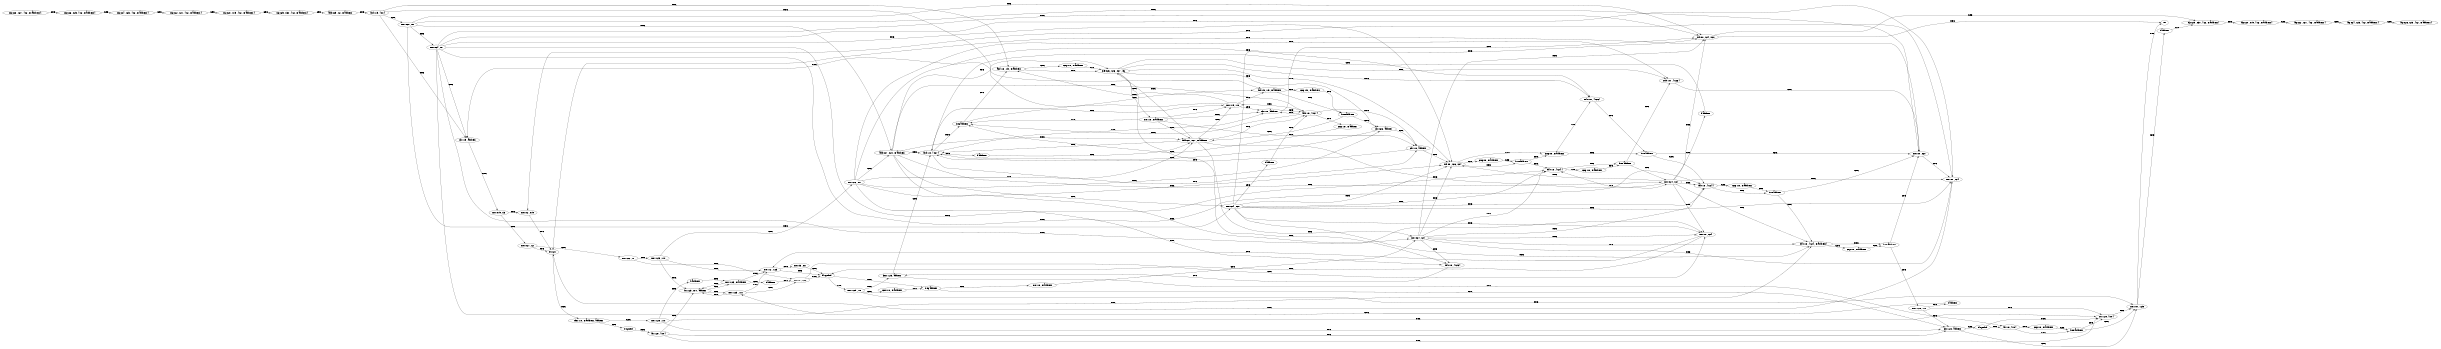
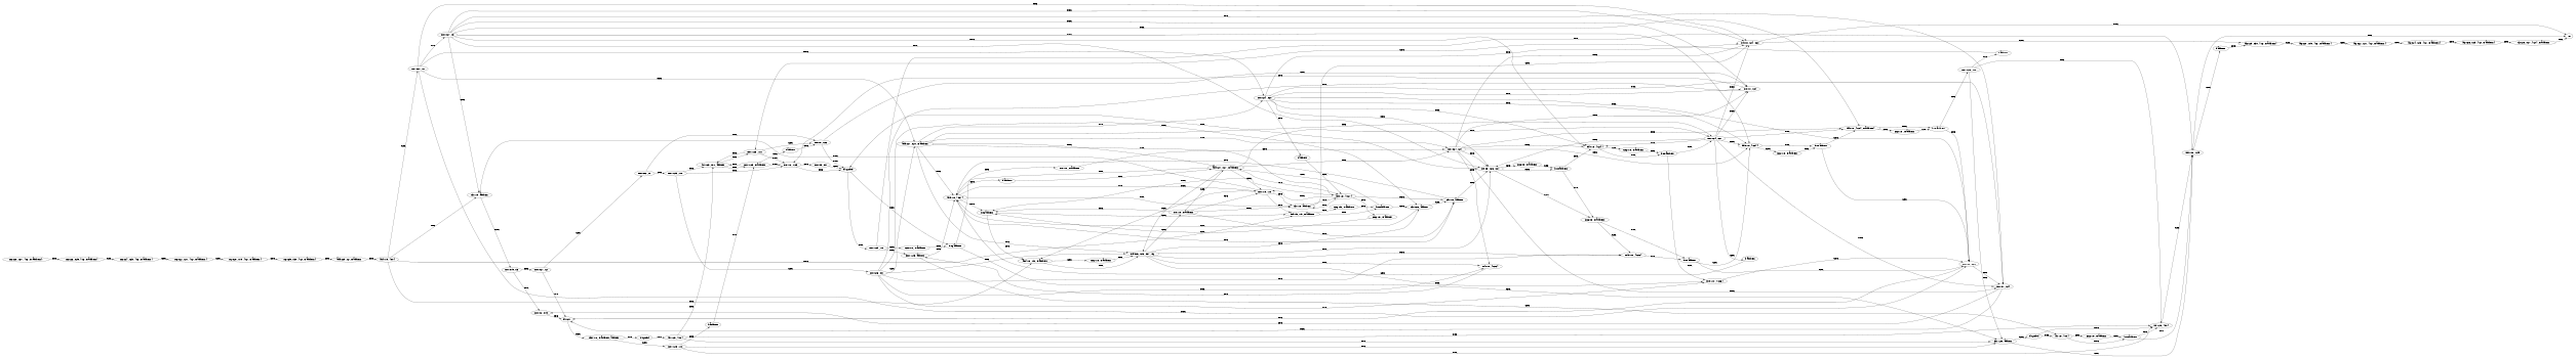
  digraph {
    rankdir=LR
    n1 [label="stp x28 , x27 , [ sp , #- address ]!"]
    n2 [label="stp x26 , x25 , [ sp , # address ]"]
    n3 [label="stp x24 , x23 , [ sp , # address ]"]
    n4 [label="stp x22 , x21 , [ sp , # address ]"]
    n5 [label="stp x20 , x19 , [ sp , # address ]"]
    n6 [label="stp x29 , x30 , [ sp , # address ]"]
    n7 [label="add x29 , sp , # address"]
    n8 [label="ldrb w9 , [ x0 ]"]
    n9 [label="mov x20 , x0"]
    n10 [label="cbz w9 , address"]
    n11 [label="and w8 , w9 , # address"]
    n12 [label="and w9 , w9 , # address"]
    n13 [label="mov x24 , x0"]
    n14 [label="sub x0 , x24 , x20"]
    n15 [label="add x27 , x20 , # address"]
    n16 [label="mov x24 , x20"]
    n17 [label="mov x0 , x20"]
    n18 [label="mov x19 , x3"]
    n19 [label="csel x26 , x26 , x27 , eq"]
    n20 [label="cmp w8 , # address"]
    n21 [label="cmp w9 , # address"]
    n22 [label="b.ne address"]
    n23 [label="sub x8 , x26 , x24"]
    n24 [label="ldrb w8 , [ x24 ]"]
    n25 [label="ldrb w8 , [ x24 ]"]
    n26 [label="mov x1 , x24"]
    n27 [label="ldrb w8 , [ x24 , # address ]"]
    n28 [label="mov x1 , x24"]
    n29 [label="ldp x29 , x30 , [ sp , # address ]"]
    n30 [label=ret]
    n31 [label="ldrb w8 , [ x27 ]"]
    n32 [label="add x27 , x27 , # address"]
    n33 [label="ldrb w8 , [ x27 ]"]
    n34 [label="mov x24 , x27"]
    n35 [label="mov x24 , x27"]
    n36 [label="b address"]
    n37 [label="blr x21"]
    n38 [label="cmp x8 , # address"]
    n39 [label="b.ne address"]
    n40 [label="cmp x8 , # address"]
    n41 [label="cmp w8 , # address"]
    n42 [label="b.ne address"]
    n43 [label="cmp w8 , # address"]
    n44 [label="b.ne address"]
    n45 [label="mov x2 , x19"]
    n46 [label="cmp w8 , # address"]
    n47 [label="b.ne address"]
    n48 [label="mov w2 , w23"]
    n49 [label="bl symbol"]
    n50 [label="mov x21 , x2"]
    n51 [label="ldp x20 , x19 , [ sp , # address ]"]
    n52 [label="mov x22 , x1"]
    n53 [label="ldp x22 , x21 , [ sp , # address ]"]
    n54 [label="mov w23 , wzr"]
    n55 [label="mov x7 , x22"]
    n56 [label="tbnz w0 , # address , address"]
    n57 [label="mov x26 , xzr"]
    n58 [label="tbz w23 , # 0 , address"]
    n59 [label="cbz x26 , address"]
    n60 [label="strb wzr , [ x26 ]"]
    n61 [label="strb wzr , [ x26 ]"]
    n62 [label="strb w8 , [ x26 ]"]
    n63 [label="mov w23 , wzr"]
    n64 [label="mov w23 , # address"]
    n65 [label="mov x3 , xzr"]
    n66 [label="mov w8 , # address"]
    n67 [label="cbz w8 , address"]
    n68 [label="b.ne address"]
    n69 [label="cbnz w25 , address"]
    n70 [label="cmp w8 , # address"]
    n71 [label="b.eq address"]
    n72 [label="mov w9 , w8"]
    n73 [label="cbz w8 , address"]
    n74 [label="b address"]
    n75 [label="b address"]
    n76 [label="bl symbol"]
    n77 [label="mov w28 , wzr"]
    n78 [label="ldr w28 , [ x0 ]"]
    n79 [label="b address"]
    n80 [label="cbz w28 , address"]
    n81 [label="str w28 , [ x0 ]"]
    n82 [label="sxtw x0 , w25"]
    n83 [label="bl symbol"]
    n84 [label="mov w28 , wzr"]
    n85 [label="b address"]
    n86 [label="b address"]
    n87 [label="mov w25 , w0"]
    n88 [label="b.eq address"]
    n89 [label="b address"]
    n90 [label="ldr w8 , [ x0 ]"]
    n91 [label="cmp w8 , # address"]
    n92 [label="b.ne address"]
    n93 [label="mov w8 , # address"]
    n94 [label="cmn w0 , # address"]
    n95 [label="ldp x24 , x23 , [ sp , # address ]"]
    n96 [label="ldp x26 , x25 , [ sp , # address ]"]
+   n97 [label="ldp x28 , x27 , [ sp ] , # address"]
    n1 -> n2 [label=CFG]
    n2 -> n3 [label=CFG]
    n3 -> n4 [label=CFG]
    n4 -> n5 [label=CFG]
    n5 -> n6 [label=CFG]
    n6 -> n7 [label=CFG]
    n7 -> n8 [label=CFG]
    n8 -> n9 [label=CFG]
    n8 -> n10 [label=DFG]
    n8 -> n11 [label=DFG]
    n8 -> n12 [label=DFG]
    n9 -> n13 [label=CFG]
    n9 -> n14 [label=DFG]
    n9 -> n15 [label=DFG]
    n9 -> n16 [label=DFG]
    n9 -> n17 [label=DFG]
    n10 -> n18 [label=CFG]
    n11 -> n19 [label=DFG]
    n11 -> n20 [label=CFG]
    n12 -> n21 [label=CFG]
    n12 -> n22 [label=DFG]
    n13 -> n10 [label=CFG]
    n13 -> n14 [label=DFG]
    n13 -> n23 [label=DFG]
    n13 -> n24 [label=DFG]
    n13 -> n25 [label=DFG]
    n13 -> n26 [label=DFG]
    n13 -> n27 [label=DFG]
    n13 -> n28 [label=DFG]
    n14 -> n29 [label=CFG]
    n14 -> n30 [label=DFG]
    n15 -> n16 [label=CFG]
    n15 -> n19 [label=DFG]
    n15 -> n31 [label=DFG]
    n15 -> n32 [label=DFG]
    n15 -> n33 [label=DFG]
    n15 -> n34 [label=DFG]
    n15 -> n35 [label=DFG]
    n16 -> n14 [label=DFG]
    n16 -> n23 [label=DFG]
    n16 -> n24 [label=DFG]
    n16 -> n25 [label=DFG]
    n16 -> n26 [label=DFG]
-   n16 -> n27 [label=DFG]
+   n16 -> n17 [label=DFG]
    n16 -> n28 [label=DFG]
    n16 -> n36 [label=CFG]
    n17 -> n26 [label=CFG]
    n17 -> n37 [label=DFG]
    n18 -> n45 [label=DFG]
    n18 -> n50 [label=CFG]
    n19 -> n23 [label=DFG]
    n19 -> n59 [label=DFG]
    n19 -> n60 [label=DFG]
    n19 -> n61 [label=DFG]
    n19 -> n62 [label=DFG]
    n19 -> n66 [label=CFG]
    n20 -> n19 [label=CFG]
    n21 -> n22 [label=CFG]
    n22 -> n32 [label=CFG]
    n22 -> n59 [label=CFG]
    n23 -> n38 [label=CFG]
    n23 -> n39 [label=DFG]
    n23 -> n40 [label=DFG]
    n24 -> n41 [label=CFG]
    n24 -> n42 [label=DFG]
    n25 -> n43 [label=CFG]
    n25 -> n44 [label=DFG]
    n26 -> n37 [label=DFG]
    n26 -> n45 [label=CFG]
    n27 -> n46 [label=CFG]
    n27 -> n47 [label=DFG]
    n28 -> n48 [label=CFG]
    n28 -> n49 [label=DFG]
    n29 -> n51 [label=CFG]
    n31 -> n67 [label=DFG]
    n31 -> n70 [label=CFG]
    n31 -> n71 [label=DFG]
    n31 -> n72 [label=DFG]
    n31 -> n73 [label=DFG]
    n32 -> n19 [label=DFG]
    n32 -> n31 [label=DFG]
    n32 -> n33 [label=DFG]
    n32 -> n34 [label=DFG]
    n32 -> n35 [label=DFG]
    n32 -> n72 [label=CFG]
    n33 -> n67 [label=DFG]
    n33 -> n71 [label=DFG]
    n33 -> n72 [label=DFG]
    n33 -> n73 [label=DFG]
    n33 -> n74 [label=CFG]
    n34 -> n14 [label=DFG]
    n34 -> n23 [label=DFG]
    n34 -> n24 [label=DFG]
    n34 -> n25 [label=DFG]
    n34 -> n26 [label=DFG]
    n34 -> n27 [label=DFG]
    n34 -> n28 [label=DFG]
    n34 -> n75 [label=CFG]
    n35 -> n14 [label=DFG]
    n35 -> n23 [label=DFG]
    n35 -> n24 [label=DFG]
    n35 -> n25 [label=DFG]
    n35 -> n26 [label=DFG]
    n35 -> n27 [label=DFG]
    n35 -> n28 [label=DFG]
    n35 -> n62 [label=CFG]
    n36 -> n31 [label=CFG]
    n37 -> n56 [label=DFG]
    n38 -> n39 [label=CFG]
    n39 -> n24 [label=CFG]
    n39 -> n40 [label=CFG]
    n40 -> n60 [label=CFG]
    n40 -> n68 [label=DFG]
    n41 -> n42 [label=CFG]
    n42 -> n34 [label=CFG]
    n42 -> n61 [label=CFG]
    n43 -> n44 [label=CFG]
    n44 -> n17 [label=CFG]
    n44 -> n27 [label=CFG]
    n45 -> n37 [label=DFG]
    n46 -> n47 [label=CFG]
    n47 -> n17 [label=CFG]
    n47 -> n84 [label=CFG]
    n48 -> n49 [label=DFG]
    n48 -> n65 [label=CFG]
    n49 -> n87 [label=DFG]
    n49 -> n88 [label=DFG]
    n50 -> n37 [label=DFG]
    n50 -> n52 [label=CFG]
    n51 -> n53 [label=CFG]
    n52 -> n54 [label=CFG]
    n52 -> n55 [label=DFG]
    n53 -> n95 [label=CFG]
    n54 -> n48 [label=DFG]
    n54 -> n57 [label=CFG]
    n54 -> n58 [label=DFG]
    n55 -> n28 [label=CFG]
    n55 -> n49 [label=DFG]
    n56 -> n76 [label=CFG]
    n56 -> n77 [label=CFG]
    n57 -> n15 [label=CFG]
-   n57 -> n32 [label=DFG]
+   n57 -> n19 [label=DFG]
    n57 -> n23 [label=DFG]
    n57 -> n59 [label=DFG]
    n57 -> n60 [label=DFG]
    n57 -> n61 [label=DFG]
    n57 -> n62 [label=DFG]
    n58 -> n63 [label=CFG]
    n58 -> n64 [label=CFG]
    n59 -> n33 [label=CFG]
    n59 -> n67 [label=CFG]
    n60 -> n68 [label=CFG]
    n61 -> n17 [label=CFG]
    n62 -> n69 [label=CFG]
    n63 -> n48 [label=DFG]
    n63 -> n55 [label=CFG]
    n63 -> n58 [label=DFG]
    n64 -> n48 [label=DFG]
    n64 -> n58 [label=DFG]
    n64 -> n85 [label=CFG]
    n65 -> n49 [label=CFG]
    n66 -> n32 [label=CFG]
    n66 -> n67 [label=DFG]
    n66 -> n71 [label=DFG]
    n66 -> n72 [label=DFG]
    n66 -> n73 [label=DFG]
    n67 -> n23 [label=CFG]
    n67 -> n33 [label=CFG]
    n68 -> n17 [label=CFG]
    n68 -> n25 [label=CFG]
    n69 -> n33 [label=CFG]
    n69 -> n90 [label=CFG]
    n70 -> n71 [label=CFG]
    n71 -> n11 [label=CFG]
    n71 -> n12 [label=CFG]
    n72 -> n10 [label=DFG]
    n72 -> n11 [label=DFG]
    n72 -> n12 [label=DFG]
    n72 -> n73 [label=CFG]
    n73 -> n14 [label=CFG]
    n73 -> n31 [label=CFG]
    n74 -> n32 [label=CFG]
    n75 -> n33 [label=CFG]
    n76 -> n78 [label=DFG]
    n77 -> n79 [label=CFG]
    n77 -> n80 [label=DFG]
    n77 -> n81 [label=DFG]
    n78 -> n58 [label=CFG]
    n78 -> n80 [label=DFG]
    n78 -> n81 [label=DFG]
    n79 -> n64 [label=CFG]
    n80 -> n82 [label=CFG]
    n80 -> n83 [label=CFG]
    n81 -> n82 [label=CFG]
    n82 -> n30 [label=DFG]
    n82 -> n89 [label=CFG]
    n83 -> n81 [label=DFG]
    n83 -> n90 [label=DFG]
    n84 -> n80 [label=DFG]
    n84 -> n81 [label=DFG]
    n84 -> n86 [label=CFG]
    n85 -> n55 [label=CFG]
    n86 -> n63 [label=CFG]
    n87 -> n69 [label=DFG]
    n87 -> n82 [label=DFG]
    n87 -> n94 [label=CFG]
    n88 -> n80 [label=CFG]
    n88 -> n93 [label=CFG]
    n89 -> n29 [label=CFG]
    n90 -> n91 [label=CFG]
    n90 -> n92 [label=DFG]
    n91 -> n92 [label=CFG]
    n92 -> n81 [label=CFG]
    n92 -> n82 [label=CFG]
    n93 -> n35 [label=CFG]
    n94 -> n88 [label=CFG]
    n95 -> n96 [label=CFG]
+   n96 -> n97 [label=CFG]
+   n97 -> n30 [label=CFG]
  }
